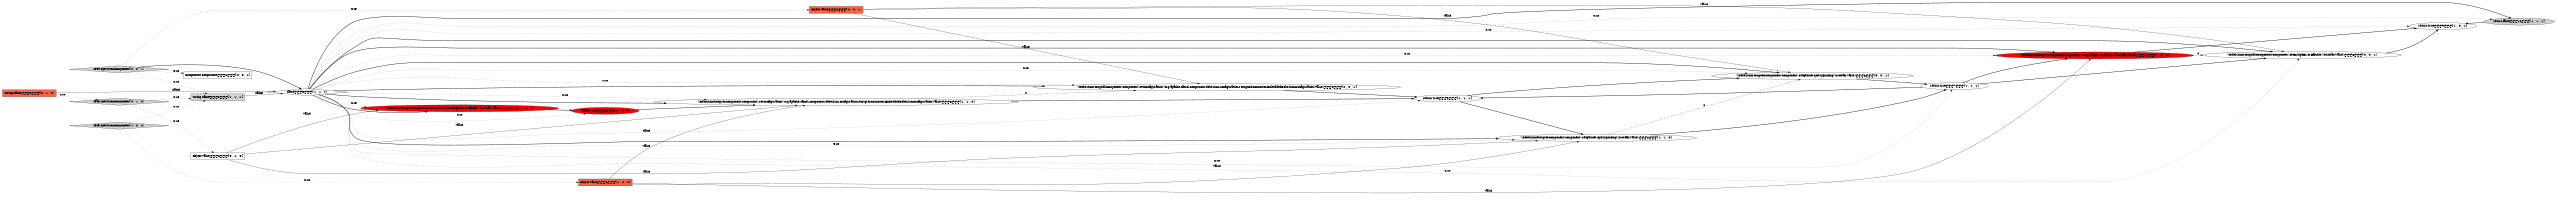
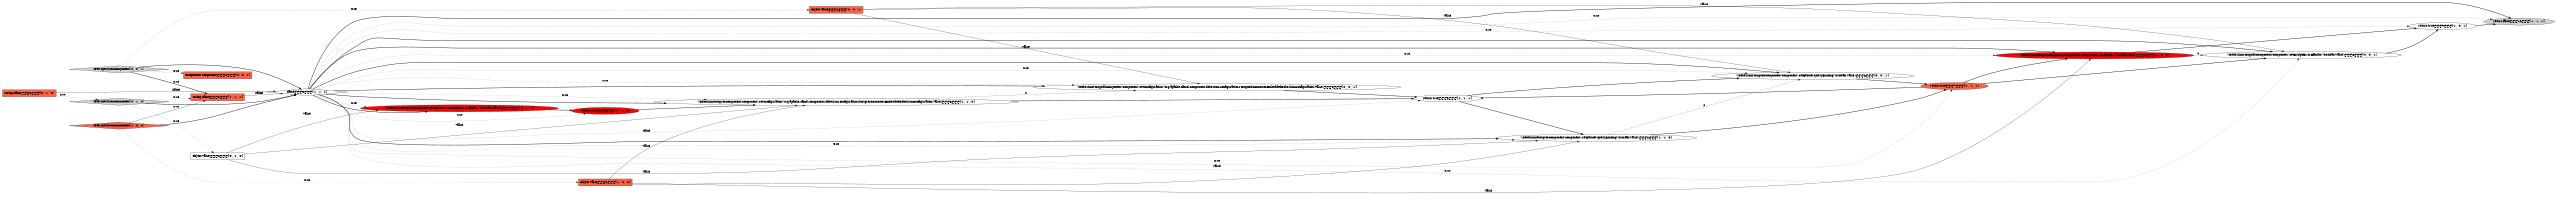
  digraph {
    rankdir=LR
    node [fillcolor=white shape=ellipse style=filled]
    edge [style=bold]
    n1 [label="Object value@@@2@@@['0', '1', '0']" shape=box]
    n2 [label="((DebeziumPostgresComponent)component).setConfiguration((org.apache.camel.component.debezium.configuration.PostgresConnectorEmbeddedDebeziumConfiguration)value)@@@6@@@['1', '1', '0']"]
    n3 [fillcolor=red label="((DebeziumPostgresComponent)component).setBridgeErrorHandler((boolean)value)@@@4@@@['0', '1', '0']"]
    n4 [label="((DebeziumPostgresComponent)component).setBasicPropertyBinding((boolean)value)@@@8@@@['1', '1', '0']"]
    n5 [label="((DebeziumMongodbComponent)component).setConfiguration((org.apache.camel.component.debezium.configuration.MongoDbConnectorEmbeddedDebeziumConfiguration)value)@@@4@@@['0', '0', '1']"]
    n6 [label="return true@@@5@@@['1', '1', '1']"]
    n7 [fillcolor=red label="return true@@@5@@@['0', '1', '0']"]
    n8 [label="((DebeziumMongodbComponent)component).setBasicPropertyBinding((boolean)value)@@@6@@@['0', '0', '1']"]
-   n9 [label="return true@@@7@@@['1', '1', '1']"]
+   n9 [fillcolor=tomato label="return true@@@7@@@['1', '1', '1']"]
    n10 [label="name@@@3@@@['1', '1', '1']" shape=diamond]
    n11 [label="((DebeziumMongodbComponent)component).setBridgeErrorHandler((boolean)value)@@@8@@@['0', '0', '1']"]
    n12 [label="return true@@@9@@@['1', '0', '1']"]
    n13 [fillcolor=red label="((DebeziumPostgresComponent)component).setBridgeErrorHandler((boolean)value)@@@8@@@['1', '0', '0']"]
    n14 [fillcolor=lightgray label="return false@@@10@@@['1', '1', '1']"]
    n15 [fillcolor=lightgray label="setPropertyOnComponent['0', '0', '1']" shape=diamond]
    n16 [fillcolor=tomato label="Object value@@@2@@@['0', '0', '1']" shape=box]
-   n17 [fillcolor=lightgray label="String name@@@2@@@['1', '1', '1']" shape=box]
-   n18 [label="Component component@@@2@@@['0', '0', '1']" shape=box]
+   n17 [fillcolor=tomato label="String name@@@2@@@['1', '1', '1']" shape=box]
+   n18 [fillcolor=tomato label="Component component@@@2@@@['0', '0', '1']" shape=box]
    n19 [fillcolor=tomato label="Object value@@@2@@@['1', '0', '0']" shape=box]
    n20 [fillcolor=lightgray label="setPropertyOnComponent['0', '1', '0']" shape=diamond]
    n21 [fillcolor=tomato label="String name@@@2@@@['0', '1', '0']" shape=box]
-   n22 [fillcolor=lightgray label="setPropertyOnComponent['1', '0', '0']" shape=diamond]
+   n22 [fillcolor=tomato label="setPropertyOnComponent['1', '0', '0']" shape=diamond]
    n1 -> n2 [label=value style=solid]
    n1 -> n3 [label=value style=solid]
    n1 -> n4 [label=value style=solid]
    n2 -> n5 [label=0 style=dashed]
    n2 -> n6
    n3 -> n7
    n4 -> n8 [label=0 style=dashed]
    n4 -> n9
    n5 -> n6
    n6 -> n4
    n6 -> n8
    n7 -> n2
    n8 -> n9
    n9 -> n6
    n9 -> n11
    n9 -> n13
    n10 -> n2 [label=true style=dotted]
    n10 -> n2
    n10 -> n3
    n10 -> n3 [label=true style=dotted]
    n10 -> n4
    n10 -> n4 [label=true style=dotted]
    n10 -> n5 [label=true style=dotted]
    n10 -> n5
    n10 -> n6 [label=name style=dotted]
    n10 -> n7 [label=true style=dotted]
    n10 -> n8 [label=true style=dotted]
    n10 -> n8
    n10 -> n9 [label=true style=dotted]
    n10 -> n11
    n10 -> n11 [label=true style=dotted]
    n10 -> n12 [label=true style=dotted]
    n10 -> n13
    n10 -> n13 [label=true style=dotted]
    n10 -> n14
    n10 -> n14 [label=true style=dotted]
    n11 -> n12
-   n14 -> n12
+   n12 -> n14
    n13 -> n11 [label=0 style=dashed]
    n13 -> n12
    n15 -> n10
    n15 -> n16 [label=true style=dotted]
-   n15 -> n17 [label=true style=dotted]
+   n15 -> n17 [label=true]
    n15 -> n18 [label=true style=dotted]
    n16 -> n5 [label=value style=solid]
    n16 -> n8 [label=value style=solid]
    n16 -> n11 [label=value style=solid]
    n17 -> n10 [label=name style=solid]
    n19 -> n2 [label=value style=solid]
    n19 -> n4 [label=value style=solid]
    n19 -> n13 [label=value style=solid]
    n20 -> n1 [label=true style=dotted]
+   n20 -> n10
    n20 -> n17 [label=true style=dotted]
    n21 -> n10 [label=name style=solid]
    n21 -> n20 [label=true style=dotted]
-   n22 -> n17 [label=true style=dotted]
+   n22 -> n10
+   n22 -> n17 [label=true style=solid]
    n22 -> n19 [label=true style=dotted]
  }
